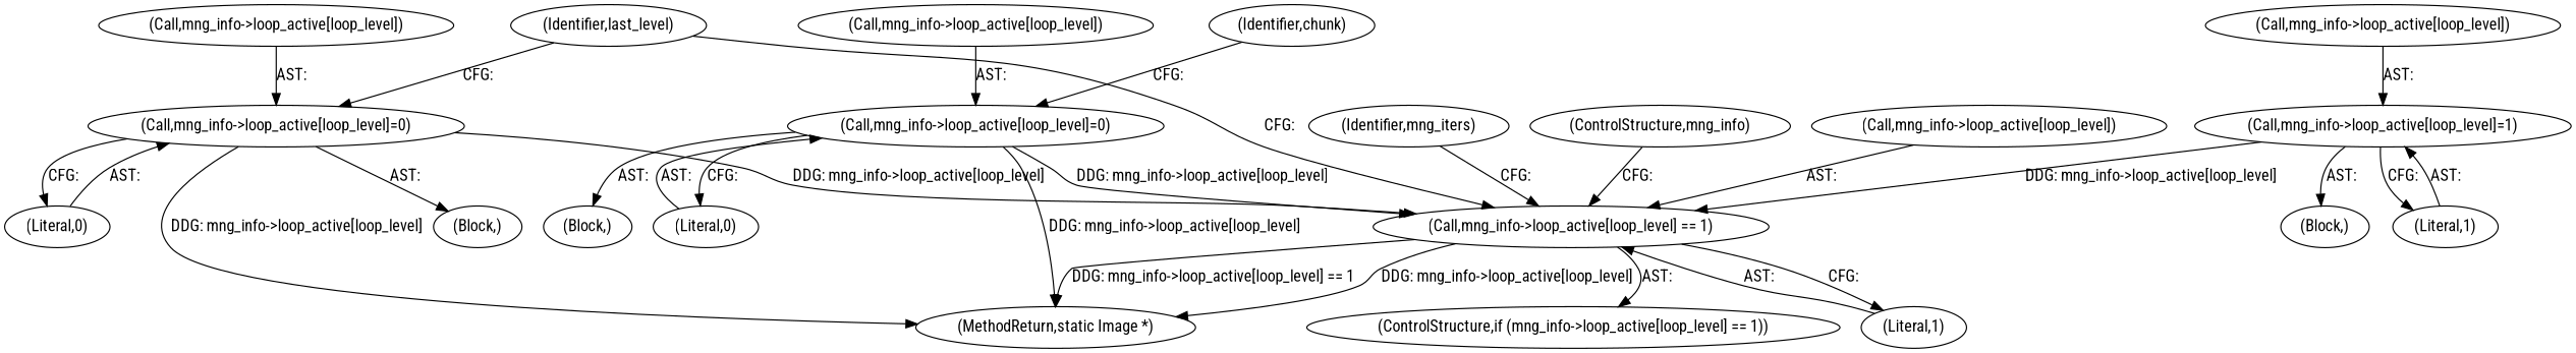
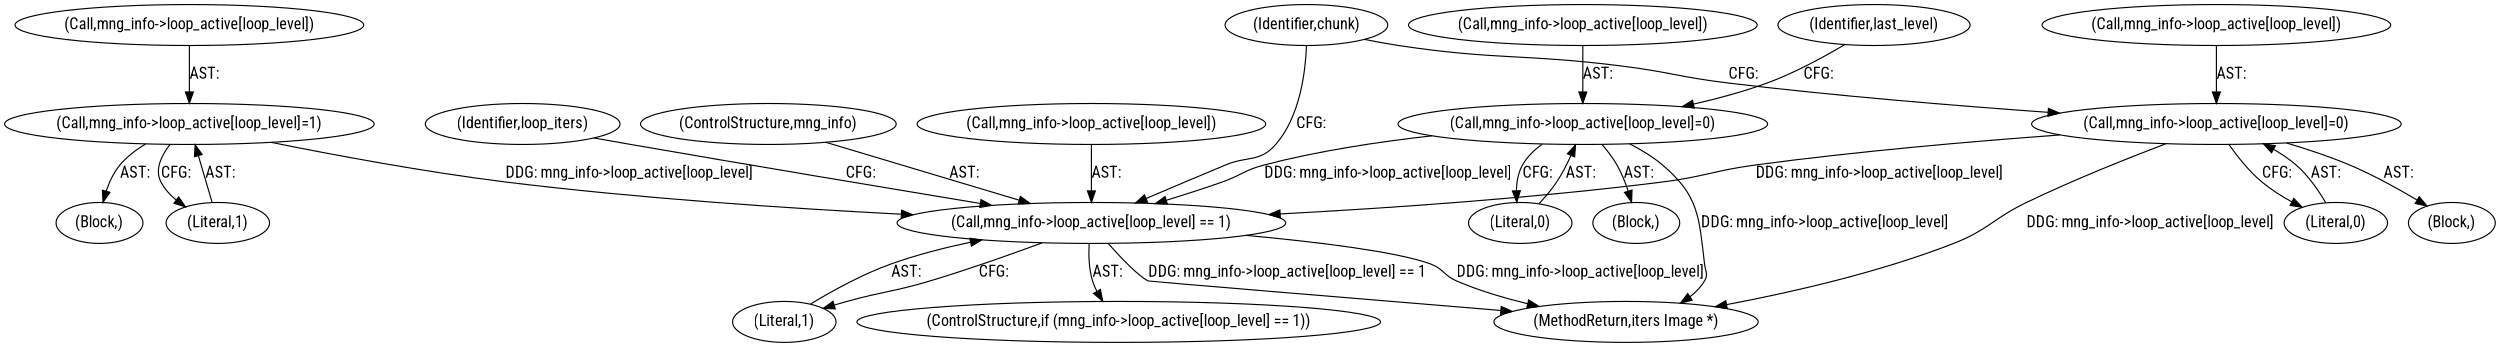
  digraph {
    fontname="Roboto Condensed"
    node [fontname="Roboto Condensed"]
    edge [fontname="Roboto Condensed"]
    n1 [label="(Call,mng_info->loop_active[loop_level] == 1)"]
-   n2 [label="(MethodReturn,static Image *)"]
+   n2 [label="(MethodReturn,iters Image *)"]
    n3 [label="(ControlStructure,if (mng_info->loop_active[loop_level] == 1))"]
    n4 [label="(Literal,1)"]
    n5 [label="(Call,mng_info->loop_active[loop_level]=1)"]
    n6 [label="(Literal,1)"]
    n7 [label="(Block,)"]
    n8 [label="(Call,mng_info->loop_active[loop_level]=0)"]
    n9 [label="(Block,)"]
    n10 [label="(Literal,0)"]
    n11 [label="(Call,mng_info->loop_active[loop_level]=0)"]
    n12 [label="(Literal,0)"]
    n13 [label="(Block,)"]
    n14 [label="(Identifier,chunk)"]
-   n15 [label="(Identifier,mng_iters)"]
+   n15 [label="(Identifier,loop_iters)"]
    n16 [label="(Call,mng_info->loop_active[loop_level])"]
    n17 [label="(Call,mng_info->loop_active[loop_level])"]
    n18 [label="(ControlStructure,mng_info)"]
    n19 [label="(Call,mng_info->loop_active[loop_level])"]
    n20 [label="(Call,mng_info->loop_active[loop_level])"]
    n21 [label="(Identifier,last_level)"]
    n1 -> n2 [label="DDG: mng_info->loop_active[loop_level]"]
    n1 -> n2 [label="DDG: mng_info->loop_active[loop_level] == 1"]
    n1 -> n3 [label="AST: "]
    n1 -> n4 [label="CFG: "]
    n4 -> n1 [label="AST: "]
    n5 -> n1 [label="DDG: mng_info->loop_active[loop_level]"]
    n5 -> n6 [label="CFG: "]
    n5 -> n7 [label="AST: "]
    n6 -> n5 [label="AST: "]
    n8 -> n1 [label="DDG: mng_info->loop_active[loop_level]"]
    n8 -> n2 [label="DDG: mng_info->loop_active[loop_level]"]
    n8 -> n9 [label="AST: "]
    n8 -> n10 [label="CFG: "]
    n10 -> n8 [label="AST: "]
    n11 -> n1 [label="DDG: mng_info->loop_active[loop_level]"]
    n11 -> n2 [label="DDG: mng_info->loop_active[loop_level]"]
    n11 -> n12 [label="CFG: "]
    n11 -> n13 [label="AST: "]
    n12 -> n11 [label="AST: "]
-   n21 -> n1 [label="CFG: "]
+   n14 -> n1 [label="CFG: "]
    n14 -> n11 [label="CFG: "]
    n15 -> n1 [label="CFG: "]
    n16 -> n11 [label="AST: "]
    n17 -> n5 [label="AST: "]
-   n18 -> n1 [label="CFG: "]
+   n18 -> n1 [label="AST: "]
    n19 -> n1 [label="AST: "]
    n20 -> n8 [label="AST: "]
    n21 -> n8 [label="CFG: "]
  }
